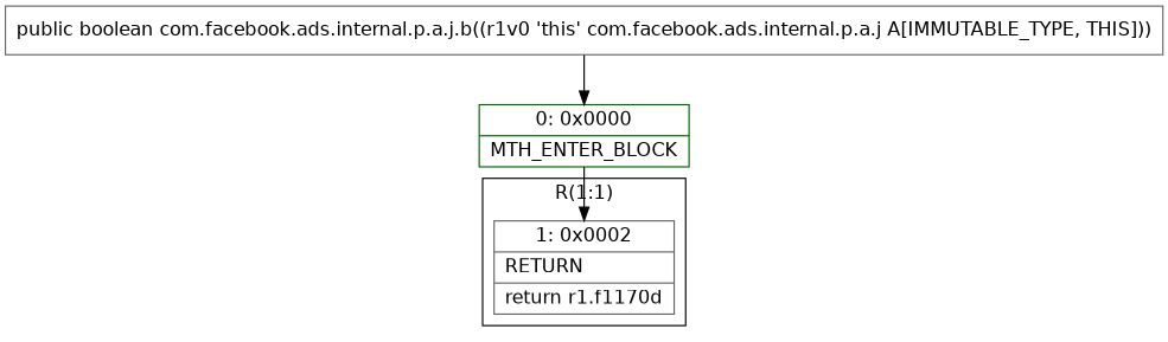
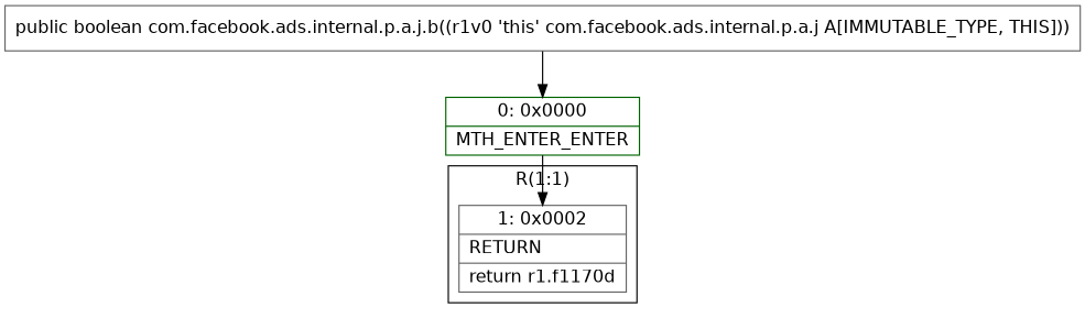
  digraph {
    fontname="DejaVu Sans"
    node [color=gray40 shape=record fontname="DejaVu Sans"]
    edge [fontname="DejaVu Sans"]
    n1 [label="{1\:\ 0x0002|RETURN\l|return r1.f1170d\l}"]
-   n2 [color=darkgreen label="{0\:\ 0x0000|MTH_ENTER_BLOCK\l}"]
+   n2 [color=darkgreen label="{0\:\ 0x0000|MTH_ENTER_ENTER\l}"]
    n3 [label="{public boolean com.facebook.ads.internal.p.a.j.b((r1v0 'this' com.facebook.ads.internal.p.a.j A[IMMUTABLE_TYPE, THIS])) }"]
    subgraph cluster_1 {
      label="R(1:1)"
      n1
    }
    n2 -> n1
    n3 -> n2
  }
